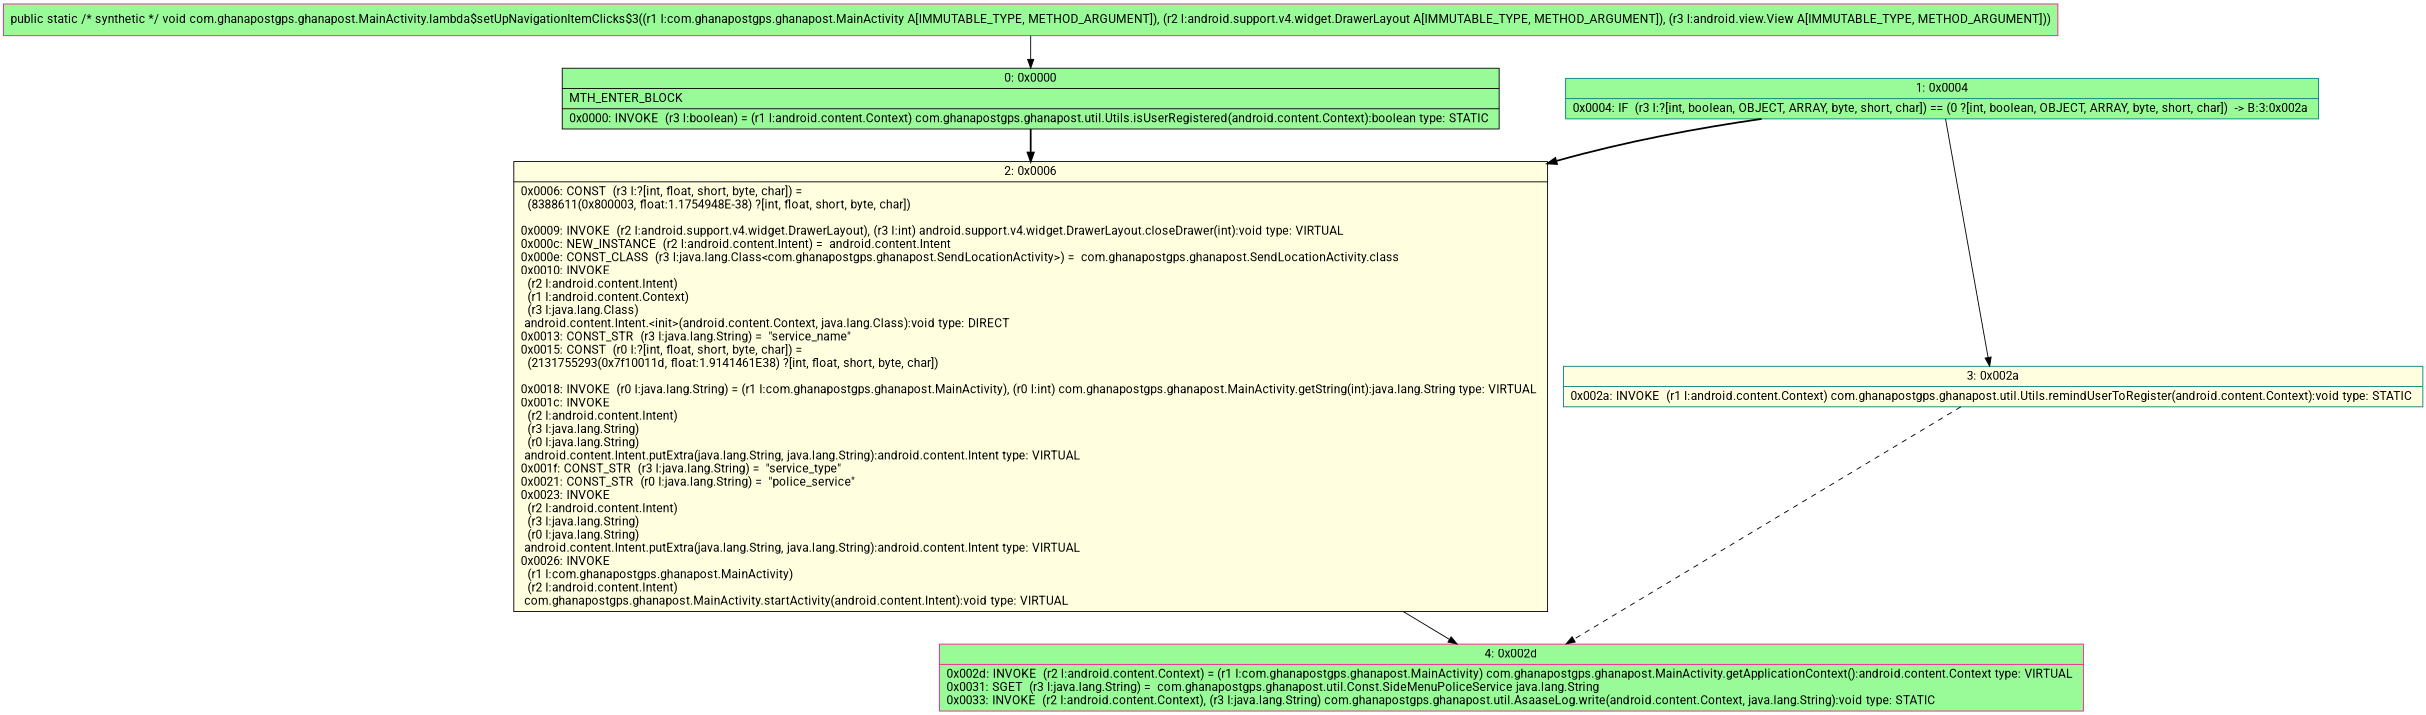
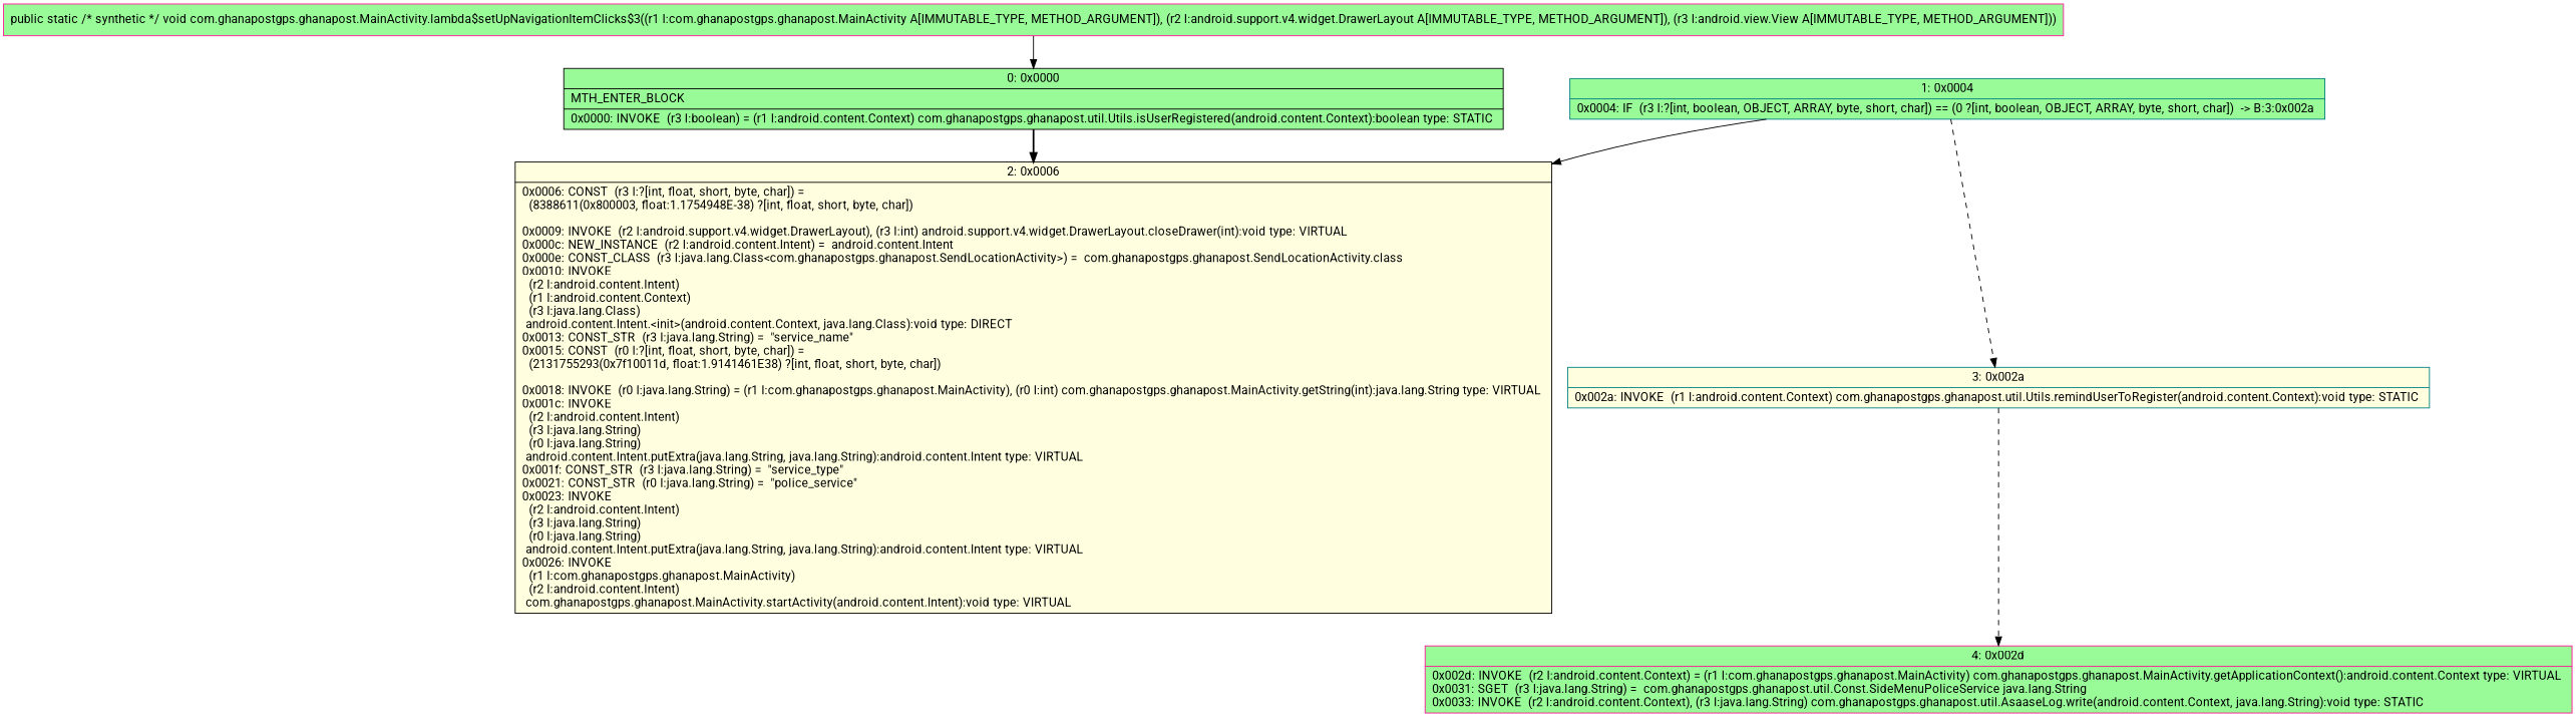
  digraph {
    fontname=Roboto
    node [color=black fillcolor=palegreen fontname=Roboto shape=record style=filled]
    edge [fontname=Roboto style=bold]
    n1 [label="{0\:\ 0x0000|MTH_ENTER_BLOCK\l|0x0000: INVOKE  (r3 I:boolean) = (r1 I:android.content.Context) com.ghanapostgps.ghanapost.util.Utils.isUserRegistered(android.content.Context):boolean type: STATIC \l}"]
    n2 [fillcolor=lightyellow label="{2\:\ 0x0006|0x0006: CONST  (r3 I:?[int, float, short, byte, char]) = \l  (8388611(0x800003, float:1.1754948E\-38) ?[int, float, short, byte, char])\l \l0x0009: INVOKE  (r2 I:android.support.v4.widget.DrawerLayout), (r3 I:int) android.support.v4.widget.DrawerLayout.closeDrawer(int):void type: VIRTUAL \l0x000c: NEW_INSTANCE  (r2 I:android.content.Intent) =  android.content.Intent \l0x000e: CONST_CLASS  (r3 I:java.lang.Class\<com.ghanapostgps.ghanapost.SendLocationActivity\>) =  com.ghanapostgps.ghanapost.SendLocationActivity.class \l0x0010: INVOKE  \l  (r2 I:android.content.Intent)\l  (r1 I:android.content.Context)\l  (r3 I:java.lang.Class)\l android.content.Intent.\<init\>(android.content.Context, java.lang.Class):void type: DIRECT \l0x0013: CONST_STR  (r3 I:java.lang.String) =  \"service_name\" \l0x0015: CONST  (r0 I:?[int, float, short, byte, char]) = \l  (2131755293(0x7f10011d, float:1.9141461E38) ?[int, float, short, byte, char])\l \l0x0018: INVOKE  (r0 I:java.lang.String) = (r1 I:com.ghanapostgps.ghanapost.MainActivity), (r0 I:int) com.ghanapostgps.ghanapost.MainActivity.getString(int):java.lang.String type: VIRTUAL \l0x001c: INVOKE  \l  (r2 I:android.content.Intent)\l  (r3 I:java.lang.String)\l  (r0 I:java.lang.String)\l android.content.Intent.putExtra(java.lang.String, java.lang.String):android.content.Intent type: VIRTUAL \l0x001f: CONST_STR  (r3 I:java.lang.String) =  \"service_type\" \l0x0021: CONST_STR  (r0 I:java.lang.String) =  \"police_service\" \l0x0023: INVOKE  \l  (r2 I:android.content.Intent)\l  (r3 I:java.lang.String)\l  (r0 I:java.lang.String)\l android.content.Intent.putExtra(java.lang.String, java.lang.String):android.content.Intent type: VIRTUAL \l0x0026: INVOKE  \l  (r1 I:com.ghanapostgps.ghanapost.MainActivity)\l  (r2 I:android.content.Intent)\l com.ghanapostgps.ghanapost.MainActivity.startActivity(android.content.Intent):void type: VIRTUAL \l}"]
    n3 [color=teal label="{1\:\ 0x0004|0x0004: IF  (r3 I:?[int, boolean, OBJECT, ARRAY, byte, short, char]) == (0 ?[int, boolean, OBJECT, ARRAY, byte, short, char])  \-\> B:3:0x002a \l}"]
    n4 [color=teal fillcolor=lightyellow label="{3\:\ 0x002a|0x002a: INVOKE  (r1 I:android.content.Context) com.ghanapostgps.ghanapost.util.Utils.remindUserToRegister(android.content.Context):void type: STATIC \l}"]
    n5 [color=deeppink label="{4\:\ 0x002d|0x002d: INVOKE  (r2 I:android.content.Context) = (r1 I:com.ghanapostgps.ghanapost.MainActivity) com.ghanapostgps.ghanapost.MainActivity.getApplicationContext():android.content.Context type: VIRTUAL \l0x0031: SGET  (r3 I:java.lang.String) =  com.ghanapostgps.ghanapost.util.Const.SideMenuPoliceService java.lang.String \l0x0033: INVOKE  (r2 I:android.content.Context), (r3 I:java.lang.String) com.ghanapostgps.ghanapost.util.AsaaseLog.write(android.content.Context, java.lang.String):void type: STATIC \l}"]
    n6 [color=deeppink label="{public static \/* synthetic *\/ void com.ghanapostgps.ghanapost.MainActivity.lambda$setUpNavigationItemClicks$3((r1 I:com.ghanapostgps.ghanapost.MainActivity A[IMMUTABLE_TYPE, METHOD_ARGUMENT]), (r2 I:android.support.v4.widget.DrawerLayout A[IMMUTABLE_TYPE, METHOD_ARGUMENT]), (r3 I:android.view.View A[IMMUTABLE_TYPE, METHOD_ARGUMENT])) }"]
    n1 -> n2
-   n2 -> n5 [style=solid]
-   n3 -> n2
-   n3 -> n4 [style=solid]
+   n3 -> n2 [style=solid]
+   n3 -> n4 [style=dashed]
    n4 -> n5 [style=dashed]
    n6 -> n1 [style=solid]
  }
